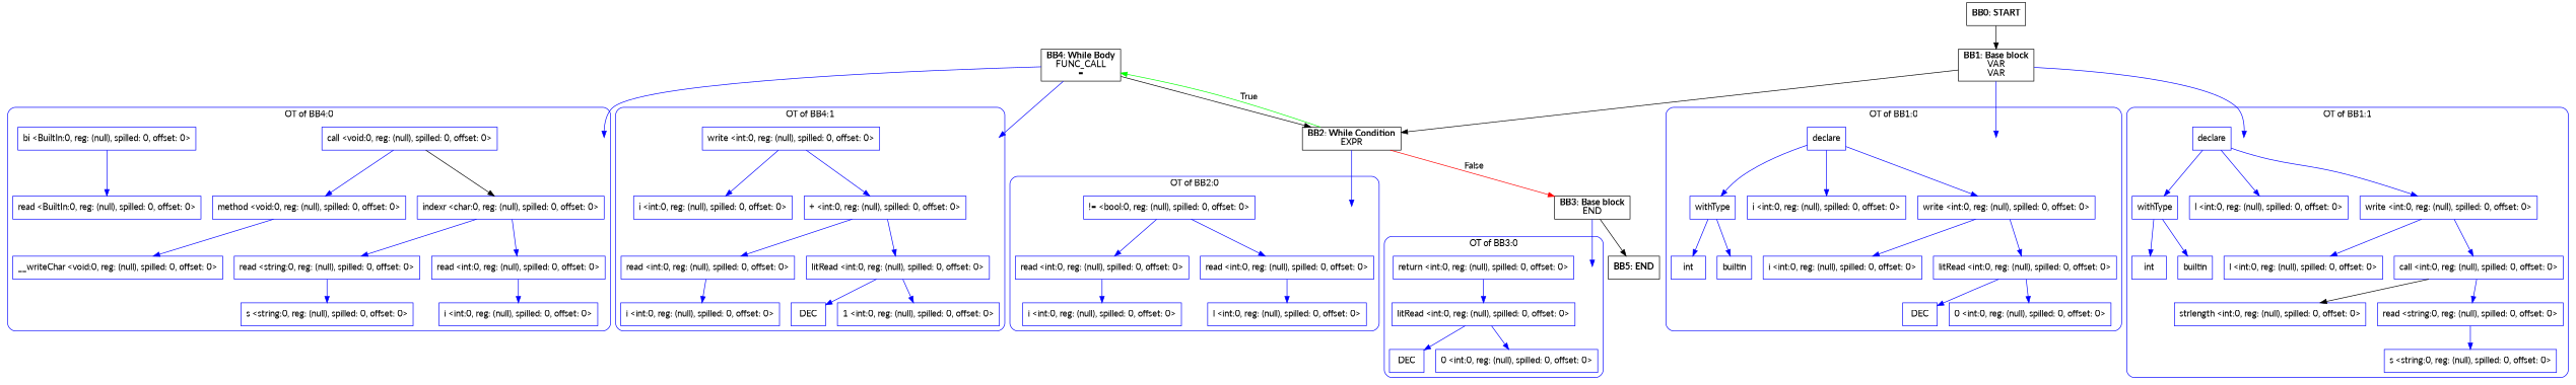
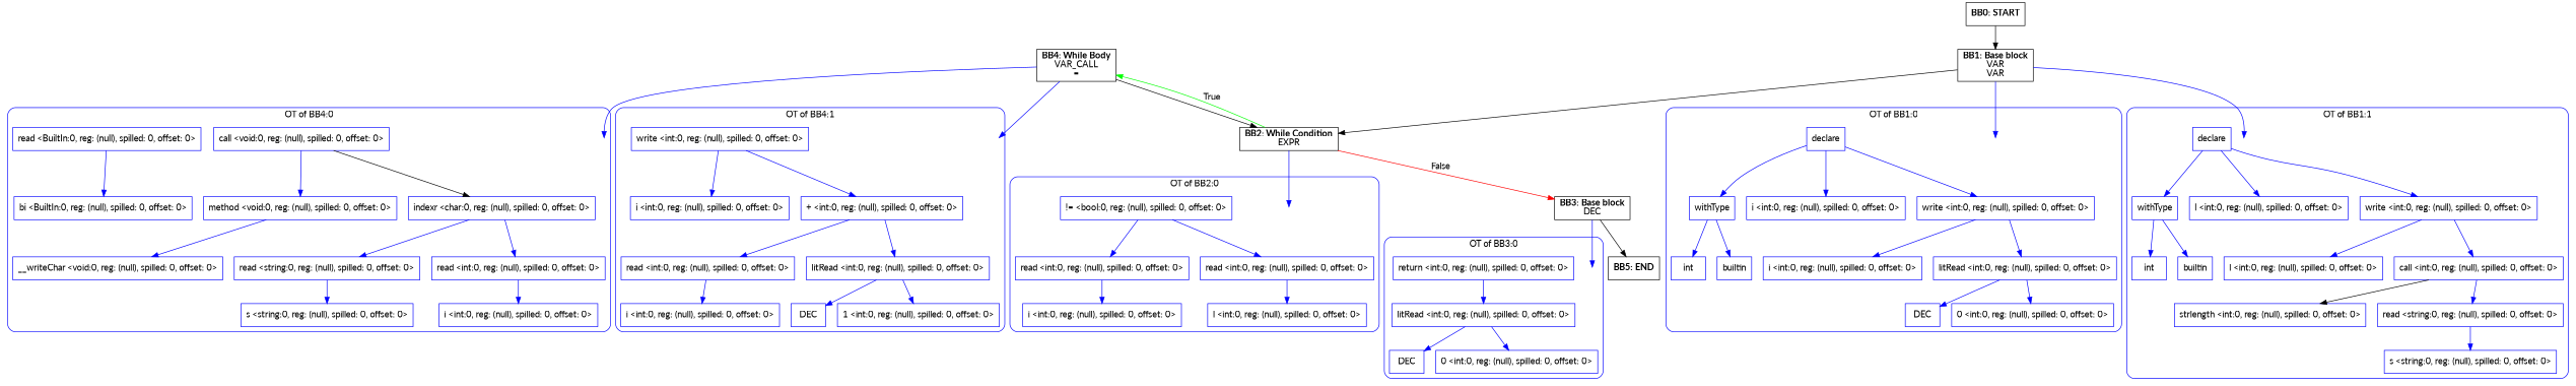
  digraph {
    compound=true
    fontname=Lato
    splines=true
    node [fontname=Lato shape=rectangle color=blue]
    edge [color=blue fontname=Lato]
    entry0 [shape=point style=invis color=""]
    n2 [label="call <void:0, reg: (null), spilled: 0, offset: 0>"]
    n3 [label="method <void:0, reg: (null), spilled: 0, offset: 0>"]
    n4 [label="indexr <char:0, reg: (null), spilled: 0, offset: 0>"]
    n5 [label="__writeChar <void:0, reg: (null), spilled: 0, offset: 0>"]
    n6 [label="read <BuiltIn:0, reg: (null), spilled: 0, offset: 0>"]
    n7 [label="bi <BuiltIn:0, reg: (null), spilled: 0, offset: 0>"]
    n8 [label="read <string:0, reg: (null), spilled: 0, offset: 0>"]
    n9 [label="read <int:0, reg: (null), spilled: 0, offset: 0>"]
    n10 [label="s <string:0, reg: (null), spilled: 0, offset: 0>"]
    n11 [label="i <int:0, reg: (null), spilled: 0, offset: 0>"]
    entry1 [shape=point style=invis color=""]
    n13 [label="write <int:0, reg: (null), spilled: 0, offset: 0>"]
    n14 [label="i <int:0, reg: (null), spilled: 0, offset: 0>"]
    n15 [label="+ <int:0, reg: (null), spilled: 0, offset: 0>"]
    n16 [label="read <int:0, reg: (null), spilled: 0, offset: 0>"]
    n17 [label="litRead <int:0, reg: (null), spilled: 0, offset: 0>"]
    n18 [label="i <int:0, reg: (null), spilled: 0, offset: 0>"]
    n19 [label=DEC]
    n20 [label="1 <int:0, reg: (null), spilled: 0, offset: 0>"]
    entry2 [shape=point style=invis color=""]
    n22 [label="return <int:0, reg: (null), spilled: 0, offset: 0>"]
    n23 [label="litRead <int:0, reg: (null), spilled: 0, offset: 0>"]
    n24 [label=DEC]
    n25 [label="0 <int:0, reg: (null), spilled: 0, offset: 0>"]
    entry3 [shape=point style=invis color=""]
    n27 [label="!= <bool:0, reg: (null), spilled: 0, offset: 0>"]
    n28 [label="read <int:0, reg: (null), spilled: 0, offset: 0>"]
    n29 [label="read <int:0, reg: (null), spilled: 0, offset: 0>"]
    n30 [label="i <int:0, reg: (null), spilled: 0, offset: 0>"]
    n31 [label="l <int:0, reg: (null), spilled: 0, offset: 0>"]
    entry4 [shape=point style=invis color=""]
    n33 [label=declare]
    n34 [label=withType]
    n35 [label="i <int:0, reg: (null), spilled: 0, offset: 0>"]
    n36 [label="write <int:0, reg: (null), spilled: 0, offset: 0>"]
    n37 [label=int]
    n38 [label=builtin]
    n39 [label="i <int:0, reg: (null), spilled: 0, offset: 0>"]
    n40 [label="litRead <int:0, reg: (null), spilled: 0, offset: 0>"]
    n41 [label=DEC]
    n42 [label="0 <int:0, reg: (null), spilled: 0, offset: 0>"]
    entry5 [shape=point style=invis color=""]
    n44 [label=declare]
    n45 [label=withType]
    n46 [label="l <int:0, reg: (null), spilled: 0, offset: 0>"]
    n47 [label="write <int:0, reg: (null), spilled: 0, offset: 0>"]
    n48 [label=int]
    n49 [label=builtin]
    n50 [label="l <int:0, reg: (null), spilled: 0, offset: 0>"]
    n51 [label="call <int:0, reg: (null), spilled: 0, offset: 0>"]
    n52 [label="strlength <int:0, reg: (null), spilled: 0, offset: 0>"]
    n53 [label="read <string:0, reg: (null), spilled: 0, offset: 0>"]
    n54 [label="s <string:0, reg: (null), spilled: 0, offset: 0>"]
    n55 [label=<<B>BB5: END</B><BR ALIGN="CENTER"/>> color=""]
-   n56 [label=<<B>BB4: While Body</B><BR ALIGN="CENTER"/>FUNC_CALL<BR ALIGN="CENTER"/>=<BR ALIGN="CENTER"/>> color=""]
+   n56 [label=<<B>BB4: While Body</B><BR ALIGN="CENTER"/>VAR_CALL<BR ALIGN="CENTER"/>=<BR ALIGN="CENTER"/>> color=""]
    n57 [label=<<B>BB2: While Condition</B><BR ALIGN="CENTER"/>EXPR<BR ALIGN="CENTER"/>> color=""]
-   n58 [label=<<B>BB3: Base block</B><BR ALIGN="CENTER"/>END<BR ALIGN="CENTER"/>> color=""]
+   n58 [label=<<B>BB3: Base block</B><BR ALIGN="CENTER"/>DEC<BR ALIGN="CENTER"/>> color=""]
    n59 [label=<<B>BB1: Base block</B><BR ALIGN="CENTER"/>VAR<BR ALIGN="CENTER"/>VAR<BR ALIGN="CENTER"/>> color=""]
    n60 [label=<<B>BB0: START</B><BR ALIGN="CENTER"/>> color=""]
    subgraph cluster_1 {
      color=blue
      label="OT of BB4:0"
      style=rounded
      entry0
      n2
      n3
      n4
      n5
      n6
      n7
      n8
      n9
      n10
      n11
    }
    subgraph cluster_2 {
      color=blue
      label="OT of BB4:1"
      style=rounded
      entry1
      n13
      n14
      n15
      n16
      n17
      n18
      n19
      n20
    }
    subgraph cluster_3 {
      color=blue
      label="OT of BB3:0"
      style=rounded
      entry2
      n22
      n23
      n24
      n25
    }
    subgraph cluster_4 {
      color=blue
      label="OT of BB2:0"
      style=rounded
      entry3
      n27
      n28
      n29
      n30
      n31
    }
    subgraph cluster_5 {
      color=blue
      label="OT of BB1:0"
      style=rounded
      entry4
      n33
      n34
      n35
      n36
      n37
      n38
      n39
      n40
      n41
      n42
    }
    subgraph cluster_6 {
      color=blue
      label="OT of BB1:1"
      style=rounded
      entry5
      n44
      n45
      n46
      n47
      n48
      n49
      n50
      n51
      n52
      n53
      n54
    }
    n2 -> n3
    n2 -> n4 [color=black]
    n3 -> n5
    n4 -> n8
    n4 -> n9
-   n7 -> n6
+   n6 -> n7
    n8 -> n10
    n9 -> n11
    n13 -> n14
    n13 -> n15
    n15 -> n16
    n15 -> n17
    n16 -> n18
    n17 -> n19
    n17 -> n20
    n22 -> n23
    n23 -> n24
    n23 -> n25
    n27 -> n28
    n27 -> n29
    n28 -> n30
    n29 -> n31
    n33 -> n34
    n33 -> n35
    n33 -> n36
    n34 -> n37
    n34 -> n38
    n36 -> n39
    n36 -> n40
    n40 -> n41
    n40 -> n42
    n44 -> n45
    n44 -> n46
    n44 -> n47
    n45 -> n48
    n45 -> n49
    n47 -> n50
    n47 -> n51
    n51 -> n52 [color=black]
    n51 -> n53
    n53 -> n54
    n56 -> entry0
    n56 -> entry1
    n56 -> n57 [color=""]
    n57 -> entry3
    n57 -> n56 [color=green label=True]
    n57 -> n58 [color=red label=False]
    n58 -> entry2
    n58 -> n55 [color=""]
    n59 -> entry4
    n59 -> entry5
    n59 -> n57 [color=""]
    n60 -> n59 [color=""]
  }
